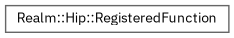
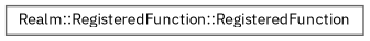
  digraph {
    rankdir=LR
    fontname="IBM Plex Sans"
-   n1 [color=grey40 fillcolor=white fontname="IBM Plex Sans" fontsize=10 height=0.2 label="Realm::Hip::RegisteredFunction" shape=box style=filled width=0.4]
+   n1 [color=grey40 fillcolor=white fontname="IBM Plex Sans" fontsize=10 height=0.2 label="Realm::RegisteredFunction::RegisteredFunction" shape=box style=filled width=0.4]
  }
